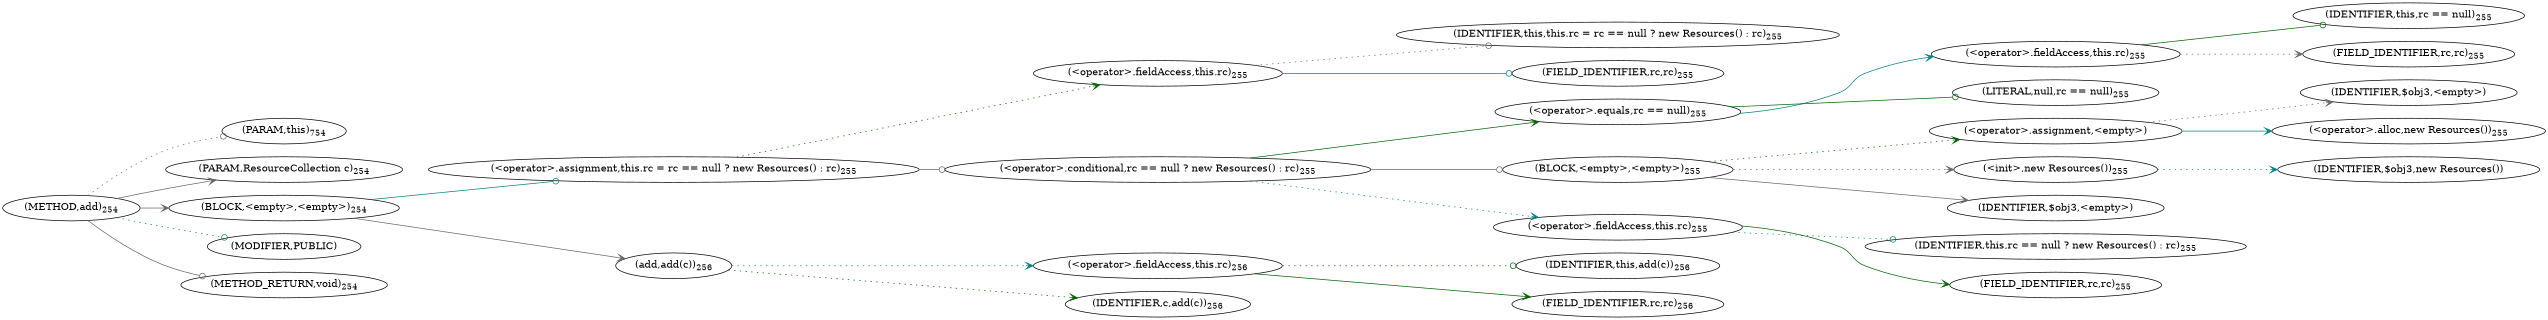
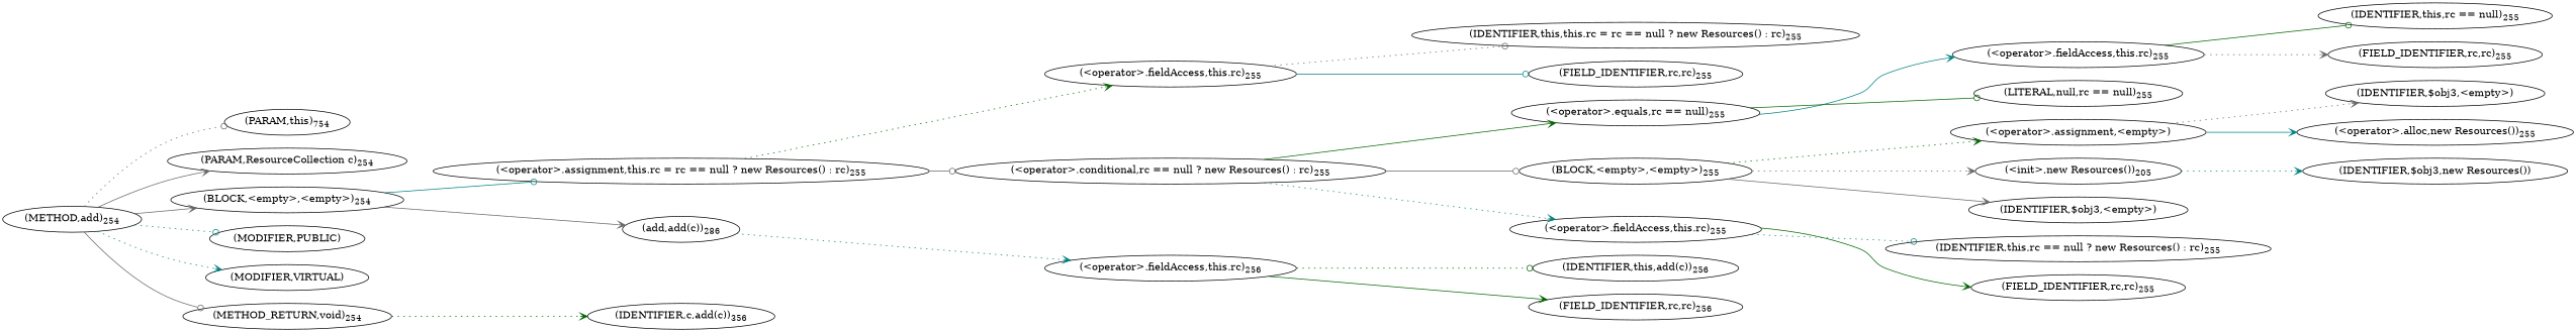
  digraph {
    rankdir=LR
    edge [arrowhead=vee color=gray40 style=solid]
    n1 [label=<(METHOD,add)<SUB>254</SUB>>]
    n2 [label=<(PARAM,this)<SUB>754</SUB>>]
    n3 [label=<(PARAM,ResourceCollection c)<SUB>254</SUB>>]
    n4 [label=<(BLOCK,&lt;empty&gt;,&lt;empty&gt;)<SUB>254</SUB>>]
    n5 [label=<(MODIFIER,PUBLIC)>]
+   n6 [label=<(MODIFIER,VIRTUAL)>]
    n7 [label=<(METHOD_RETURN,void)<SUB>254</SUB>>]
    n8 [label=<(&lt;operator&gt;.assignment,this.rc = rc == null ? new Resources() : rc)<SUB>255</SUB>>]
-   n9 [label=<(add,add(c))<SUB>256</SUB>>]
+   n9 [label=<(add,add(c))<SUB>286</SUB>>]
    n10 [label=<(&lt;operator&gt;.fieldAccess,this.rc)<SUB>255</SUB>>]
    n11 [label=<(&lt;operator&gt;.conditional,rc == null ? new Resources() : rc)<SUB>255</SUB>>]
    n12 [label=<(&lt;operator&gt;.fieldAccess,this.rc)<SUB>256</SUB>>]
-   n13 [label=<(IDENTIFIER,c,add(c))<SUB>256</SUB>>]
+   n13 [label=<(IDENTIFIER,c,add(c))<SUB>356</SUB>>]
    n14 [label=<(IDENTIFIER,this,this.rc = rc == null ? new Resources() : rc)<SUB>255</SUB>>]
    n15 [label=<(FIELD_IDENTIFIER,rc,rc)<SUB>255</SUB>>]
    n16 [label=<(&lt;operator&gt;.equals,rc == null)<SUB>255</SUB>>]
    n17 [label=<(BLOCK,&lt;empty&gt;,&lt;empty&gt;)<SUB>255</SUB>>]
    n18 [label=<(&lt;operator&gt;.fieldAccess,this.rc)<SUB>255</SUB>>]
    n19 [label=<(&lt;operator&gt;.fieldAccess,this.rc)<SUB>255</SUB>>]
    n20 [label=<(LITERAL,null,rc == null)<SUB>255</SUB>>]
    n21 [label=<(&lt;operator&gt;.assignment,&lt;empty&gt;)>]
-   n22 [label=<(&lt;init&gt;,new Resources())<SUB>255</SUB>>]
+   n22 [label=<(&lt;init&gt;,new Resources())<SUB>205</SUB>>]
    n23 [label=<(IDENTIFIER,$obj3,&lt;empty&gt;)>]
    n24 [label=<(IDENTIFIER,this,rc == null ? new Resources() : rc)<SUB>255</SUB>>]
    n25 [label=<(FIELD_IDENTIFIER,rc,rc)<SUB>255</SUB>>]
    n26 [label=<(IDENTIFIER,this,rc == null)<SUB>255</SUB>>]
    n27 [label=<(FIELD_IDENTIFIER,rc,rc)<SUB>255</SUB>>]
    n28 [label=<(IDENTIFIER,$obj3,&lt;empty&gt;)>]
    n29 [label=<(&lt;operator&gt;.alloc,new Resources())<SUB>255</SUB>>]
    n30 [label=<(IDENTIFIER,$obj3,new Resources())>]
    n31 [label=<(IDENTIFIER,this,add(c))<SUB>256</SUB>>]
    n32 [label=<(FIELD_IDENTIFIER,rc,rc)<SUB>256</SUB>>]
    n1 -> n2 [arrowhead=odot style=dotted]
    n1 -> n3
    n1 -> n4
    n1 -> n5 [arrowhead=odot color=teal style=dotted]
+   n1 -> n6 [color=teal style=dotted]
    n1 -> n7 [arrowhead=odot]
    n4 -> n8 [arrowhead=odot color=teal]
    n4 -> n9
    n8 -> n10 [color=darkgreen style=dotted]
    n8 -> n11 [arrowhead=odot]
    n9 -> n12 [color=teal style=dotted]
-   n9 -> n13 [color=darkgreen style=dotted]
+   n7 -> n13 [color=darkgreen style=dotted]
    n10 -> n14 [arrowhead=odot style=dotted]
    n10 -> n15 [arrowhead=odot color=teal]
    n11 -> n16 [color=darkgreen]
    n11 -> n17 [arrowhead=odot]
    n11 -> n18 [color=teal style=dotted]
    n12 -> n31 [arrowhead=odot color=darkgreen style=dotted]
    n12 -> n32 [color=darkgreen]
    n16 -> n19 [color=teal]
    n16 -> n20 [arrowhead=odot color=darkgreen]
    n17 -> n21 [color=darkgreen style=dotted]
    n17 -> n22 [style=dotted]
    n17 -> n23
    n18 -> n24 [arrowhead=odot color=teal style=dotted]
    n18 -> n25 [color=darkgreen]
    n19 -> n26 [arrowhead=odot color=darkgreen]
    n19 -> n27 [style=dotted]
    n21 -> n28 [style=dotted]
    n21 -> n29 [color=teal]
    n22 -> n30 [color=teal style=dotted]
  }
